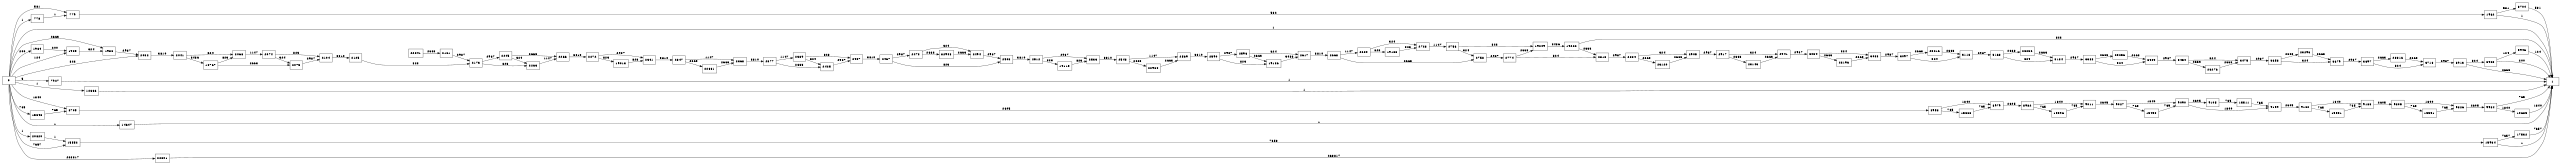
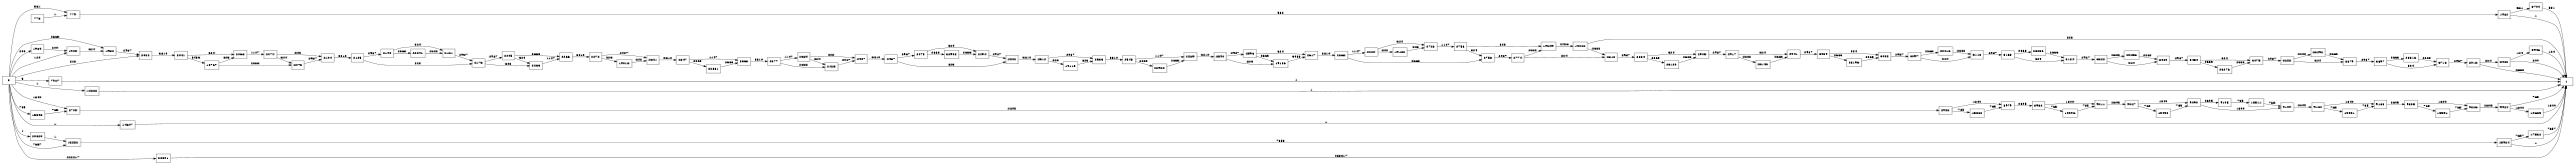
  digraph {
    rankdir=LR
    node [shape=rectangle]
    778
    779
    1982
    1
    8704
    1984
    1985
    1986
    2032
    2041
    2068
    18767
    2074
    2075
    2104
    2125
+   2140
    2173
    2161
    22841
    2245
    2263
    2266
    2272
    2341
    19013
    2347
    2368
    22881
    2377
    2389
    2425
    2437
    2467
    2473
    2503
    2494
    n38 [label=82948]
    2512
    2533
    19115
    2548
    2569
    22968
    2590
    2596
    19136
    2617
    2668
    2680
    2758
    2728
    19188
    2774
    2756
    19209
    2818
    19222
    2884
    2905
    23120
    2917
    2941
    23143
    3034
    3088
    23196
    3097
    3118
    23216
    3163
    3184
    23236
    3388
    3409
    23256
    3454
    3475
    23276
    3658
    3679
    23296
    3697
    3718
    23316
    3913
    3963
    5946
    7927
    8705
    8958
    8979
    15368
    8982
    9011
    15396
    9027
    9090
    15458
    9105
    9159
    15511
    9162
    9183
    15531
    9805
    9826
    15551
    9984
    10685
    12666
    14647
    15348
    15552
    15934
    17532
    20820
    22801
    0
    778 -> 779 [label=1]
    779 -> 1982 [label=582]
    1982 -> 1 [label=1]
    1982 -> 8704 [label=581]
    8704 -> 1 [label=581]
    1984 -> 1985 [label=200]
    1985 -> 1986 [label=324]
    1986 -> 2032 [label=2987]
    2032 -> 2041 [label=3810]
    2041 -> 2068 [label=324]
    2041 -> 18767 [label=3486]
    2068 -> 2074 [label=1147]
    18767 -> 2068 [label=823]
    18767 -> 2075 [label=2663]
    2074 -> 2075 [label=324]
    2074 -> 2104 [label=823]
    2075 -> 2104 [label=2987]
    2104 -> 2125 [label=3810]
+   2125 -> 2140 [label=2987]
    2125 -> 2173 [label=823]
+   2140 -> 2161 [label=324]
+   2140 -> 22841 [label=2663]
    2173 -> 2245 [label=2987]
    2173 -> 2263 [label=823]
    2161 -> 2173 [label=2987]
    22841 -> 2161 [label=2663]
    2245 -> 2263 [label=324]
    2245 -> 2266 [label=2663]
    2263 -> 2266 [label=1147]
    2266 -> 2272 [label=3810]
    2272 -> 2341 [label=2987]
    2272 -> 19013 [label=823]
    2341 -> 2347 [label=3810]
    19013 -> 2341 [label=823]
    2347 -> 2368 [label=1147]
    2347 -> 22881 [label=2663]
    2368 -> 2377 [label=3810]
    22881 -> 2368 [label=2663]
    2377 -> 2389 [label=1147]
    2377 -> 2425 [label=2663]
    2389 -> 2425 [label=324]
    2389 -> 2437 [label=823]
    2425 -> 2437 [label=2987]
    2437 -> 2467 [label=3810]
    2467 -> 2473 [label=2987]
    2467 -> 2503 [label=823]
    2473 -> 2494 [label=324]
    2473 -> n38 [label=2663]
    2503 -> 2512 [label=3810]
    2494 -> 2503 [label=2987]
    n38 -> 2494 [label=2663]
    2512 -> 2533 [label=2987]
    2512 -> 19115 [label=823]
    2533 -> 2548 [label=3810]
    19115 -> 2533 [label=823]
    2548 -> 2569 [label=1147]
    2548 -> 22968 [label=2663]
    2569 -> 2590 [label=3810]
    22968 -> 2569 [label=2663]
    2590 -> 2596 [label=2987]
    2590 -> 19136 [label=823]
    2596 -> 19136 [label=2663]
    2596 -> 2617 [label=324]
    19136 -> 2617 [label=3486]
    2617 -> 2668 [label=3810]
    2668 -> 2680 [label=1147]
    2668 -> 2758 [label=2663]
    2680 -> 2728 [label=324]
    2680 -> 19188 [label=823]
    2758 -> 2774 [label=2987]
    2728 -> 2756 [label=1147]
    19188 -> 2728 [label=823]
    2774 -> 19209 [label=2663]
    2774 -> 2818 [label=324]
    2756 -> 2758 [label=324]
    2756 -> 19209 [label=823]
    19209 -> 19222 [label=3486]
    2818 -> 2884 [label=2987]
    19222 -> 1 [label=823]
    19222 -> 2818 [label=2663]
    2884 -> 2905 [label=324]
    2884 -> 23120 [label=2663]
    2905 -> 2917 [label=2987]
    23120 -> 2905 [label=2663]
    2917 -> 2941 [label=324]
    2917 -> 23143 [label=2663]
    2941 -> 3034 [label=2987]
    23143 -> 2941 [label=2663]
    3034 -> 3088 [label=324]
    3034 -> 23196 [label=2663]
    3088 -> 3097 [label=2987]
    23196 -> 3088 [label=2663]
    3097 -> 3118 [label=324]
    3097 -> 23216 [label=2663]
    3118 -> 3163 [label=2987]
    23216 -> 3118 [label=2663]
    3163 -> 3184 [label=324]
    3163 -> 23236 [label=2663]
    3184 -> 3388 [label=2987]
    23236 -> 3184 [label=2663]
    3388 -> 3409 [label=324]
    3388 -> 23256 [label=2663]
    3409 -> 3454 [label=2987]
    23256 -> 3409 [label=2663]
    3454 -> 3475 [label=324]
    3454 -> 23276 [label=2663]
    3475 -> 3658 [label=2987]
    23276 -> 3475 [label=2663]
    3658 -> 3679 [label=324]
    3658 -> 23296 [label=2663]
    3679 -> 3697 [label=2987]
    23296 -> 3679 [label=2663]
    3697 -> 3718 [label=324]
    3697 -> 23316 [label=2663]
    3718 -> 3913 [label=2987]
    23316 -> 3718 [label=2663]
    3913 -> 1 [label=2663]
    3913 -> 3963 [label=324]
    3963 -> 1 [label=200]
    3963 -> 5946 [label=124]
    5946 -> 1 [label=124]
    7927 -> 1 [label=1]
    8705 -> 8958 [label=2605]
    8958 -> 8979 [label=1840]
    8958 -> 15368 [label=765]
    8979 -> 8982 [label=2605]
    15368 -> 8979 [label=765]
    8982 -> 9011 [label=1840]
    8982 -> 15396 [label=765]
    9011 -> 9027 [label=2605]
    15396 -> 9011 [label=765]
    9027 -> 9090 [label=1840]
    9027 -> 15458 [label=765]
    9090 -> 9105 [label=2605]
    9090 -> 9159 [label=1840]
    15458 -> 9090 [label=765]
    9105 -> 15511 [label=765]
    9159 -> 9162 [label=2605]
    15511 -> 9159 [label=765]
    9162 -> 9183 [label=1840]
    9162 -> 15531 [label=765]
    9183 -> 9805 [label=2605]
    15531 -> 9183 [label=765]
    9805 -> 9826 [label=1840]
    9805 -> 15551 [label=765]
    9826 -> 9984 [label=2605]
    15551 -> 9826 [label=765]
    9984 -> 1 [label=765]
    9984 -> 10685 [label=1840]
    10685 -> 1 [label=1840]
    12666 -> 1 [label=1]
    14647 -> 1 [label=1]
    15348 -> 8705 [label=765]
    15552 -> 15934 [label=7658]
    15934 -> 1 [label=1]
    15934 -> 17532 [label=7657]
    17532 -> 1 [label=7657]
    20820 -> 15552 [label=1]
    22801 -> 1 [label=268817]
-   0 -> 778 [label=1]
    0 -> 779 [label=581]
-   0 -> 1 [label=1]
    0 -> 1984 [label=200]
    0 -> 1985 [label=124]
    0 -> 1986 [label=2663]
    0 -> 2032 [label=823]
    0 -> 7927 [label=5]
    0 -> 8705 [label=1840]
    0 -> 12666 [label=1]
    0 -> 14647 [label=1]
    0 -> 15348 [label=765]
    0 -> 15552 [label=7657]
    0 -> 20820 [label=1]
    0 -> 22801 [label=268817]
  }
